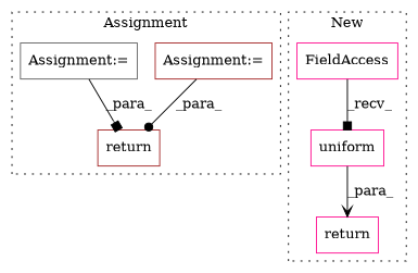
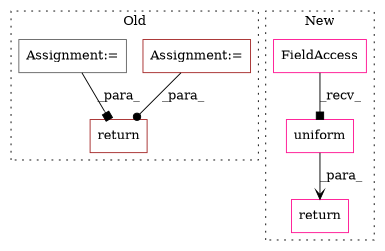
  digraph {
    node [a=41 l=7 shape=box color=deeppink]
    edge [arrowhead=box]
    n1 [label=return s=39557 color=brown]
    n2 [a=7 l=6 label="Assignment:=" s=39269 color=brown]
    n3 [a=7 l=6 label="Assignment:=" s=39203 color=gray40]
    n4 [a=32 l="8,1" label=uniform s="39254,39267"]
    n5 [label=return s=39204]
    n6 [a=22 l=12 label=FieldAccess s=39241]
    subgraph cluster_1 {
-     label=Assignment
+     label=Old
      style=dotted
      n1
      n2
      n3
    }
    subgraph cluster_2 {
      label=New
      style=dotted
      n4
      n5
      n6
    }
    n2 -> n1 [label=_para_ arrowhead=dot]
    n3 -> n1 [label=_para_]
    n4 -> n5 [label=_para_ arrowhead=vee]
    n6 -> n4 [label=_recv_]
  }
